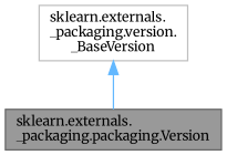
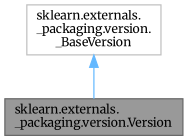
  digraph {
    fontname=Merriweather
    node [fontname=Merriweather fontsize=10 shape=box style=filled]
-   n1 [color=gray40 fillcolor=grey60 fontcolor=black height=0.2 label="sklearn.externals.\l_packaging.packaging.Version" width=0.4]
+   n1 [color=gray40 fillcolor=grey60 fontcolor=black height=0.2 label="sklearn.externals.\l_packaging.version.Version" width=0.4]
    n2 [color=grey75 fillcolor=white height=0.2 label="sklearn.externals.\l_packaging.version.\l_BaseVersion" width=0.4]
    n2 -> n1 [color=steelblue1 dir=back fontname=Merriweather fontsize=10 labelfontname=Helvetica labelfontsize=10 style=solid]
  }
